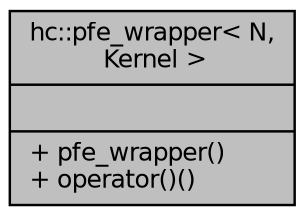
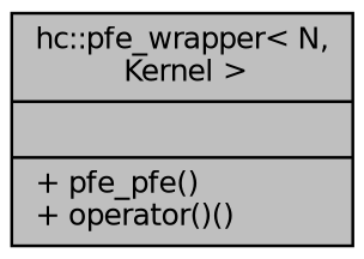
  digraph {
-   n1 [color=black fillcolor=grey75 fontcolor=black fontname=Helvetica fontsize=10 height=0.2 label="{hc::pfe_wrapper\< N,\l Kernel \>\n||+ pfe_wrapper()\l+ operator()()\l}" shape=record style=filled width=0.4]
+   n1 [color=black fillcolor=grey75 fontcolor=black fontname=Helvetica fontsize=10 height=0.2 label="{hc::pfe_wrapper\< N,\l Kernel \>\n||+ pfe_pfe()\l+ operator()()\l}" shape=record style=filled width=0.4]
  }
